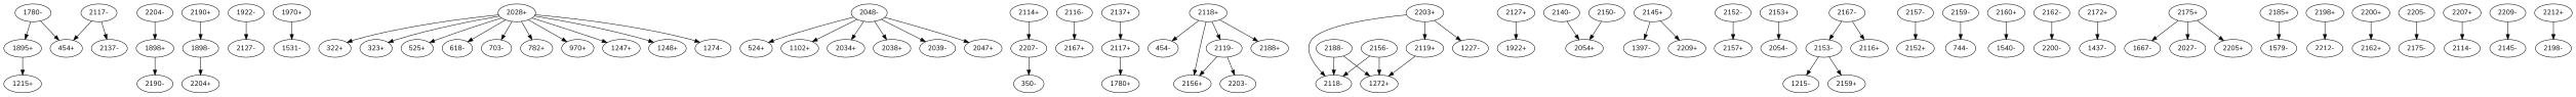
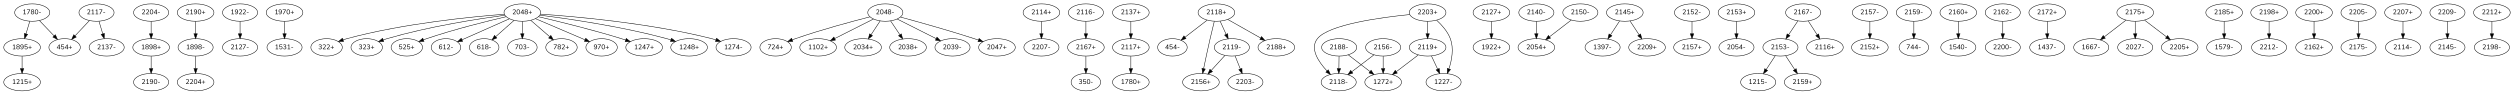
  digraph {
    fontname=Nunito
    k=96
    n=10
    s=1000
    node [fontname=Nunito]
    edge [d=-87397 e=47.0 fontname=Nunito n=13]
    "1780-"
    "454+"
    "1895+"
    "2117-"
    "2137-"
    "1215+"
    "1898+"
    "2190-"
    "1898-"
    "2204+"
    "1922-"
    "2127-"
    "1970+"
    "1531-"
-   "2048+" [label="2028+"]
+   "2048+"
    "322+"
    "323+"
    "525+"
+   "612-"
    "618-"
    "703-"
    "782+"
    "970+"
    "1247+"
    "1248+"
    "1274-"
    "2048-"
-   "524+"
+   "524+" [label="724+"]
    "1102+"
    "2034+"
    "2038+"
    "2039-"
    "2047+"
    "2114+"
    "2207-"
    "2116-"
    "2167+"
    "350-"
    "2117+"
    "1780+"
    "2118+"
    "454-"
    "2119-"
    "2156+"
    "2188+"
    "2203-"
    "2119+"
    "1227-"
    "1272+"
    "2127+"
    "1922+"
    "2137+"
    "2140-"
    "2054+"
    "2145+"
    "1397-"
    "2209+"
    "2150-"
    "2152-"
    "2157+"
    "2153+"
    "2054-"
    "2153-"
    "1215-"
    "2159+"
    "2156-"
    "2118-"
    "2157-"
    "2152+"
    "2159-"
    "744-"
    "2160+"
    "1540-"
    "2162-"
    "2200-"
    "2167-"
    "2116+"
    "2172+"
    "1437-"
    "2175+"
    "1667-"
    "2027-"
    "2205+"
    "2185+"
    "1579-"
    "2188-"
    "2190+"
    "2198+"
    "2212-"
    "2200+"
    "2162+"
    "2203+"
    "2204-"
    "2205-"
    "2175-"
    "2207+"
    "2114-"
    "2209-"
    "2145-"
    "2212+"
    "2198-"
    "1780-" -> "454+" [d=-146 e=38.9 n=19]
    "1780-" -> "1895+" [e=30.9 n=30]
    "1895+" -> "1215+" [d=-200 e=51.1 n=11]
    "2117-" -> "454+" [d=-150 e=45.3 n=14]
    "2117-" -> "2137-" [d=-165062 e=28.2 n=36]
    "1898+" -> "2190-" [d=-254 e=39.9 n=18]
    "1898-" -> "2204+" [d=-359 e=36.1 n=22]
    "1922-" -> "2127-" [d=-221 e=35.3 n=23]
    "1970+" -> "1531-" [d=-212 e=51.1 n=11]
    "2048+" -> "322+" [d=-163 e=20.7 n=67]
    "2048+" -> "323+" [d=-81 e=28.6 n=35]
    "2048+" -> "525+" [d=-47 e=34.6 n=24]
+   "2048+" -> "612-" [d=-67 e=30.9 n=30]
    "2048+" -> "618-" [d=-57 e=27.1 n=39]
    "2048+" -> "703-" [d=-179 e=15.5 n=120]
    "2048+" -> "782+" [d=-154 e=28.2 n=36]
    "2048+" -> "970+" [d=-207 e=31.5 n=29]
    "2048+" -> "1247+" [d=-96 e=33.2 n=26]
    "2048+" -> "1248+" [d=-111]
    "2048+" -> "1274-" [d=-64 e=33.2 n=26]
    "2048-" -> "524+" [d=-160 e=18.2 n=87]
    "2048-" -> "1102+" [d=-155 e=20.5 n=68]
    "2048-" -> "2034+" [d=-127 e=29.5 n=33]
    "2048-" -> "2038+" [d=-178 e=27.1 n=39]
    "2048-" -> "2039-" [d=-165 e=30.4 n=31]
    "2048-" -> "2047+" [d=-183 e=15.5 n=120]
    "2114+" -> "2207-" [d=-295 e=29.5 n=33]
    "2116-" -> "2167+" [d=-235 e=31.5 n=29]
-   "2207-" -> "350-" [d=-20 e=53.6 n=10]
+   "2167+" -> "350-" [d=-20 e=53.6 n=10]
    "2117+" -> "1780+" [e=30.9 n=30]
    "2118+" -> "454-" [d=-70133 e=51.1 n=11]
    "2118+" -> "2119-" [d=-70829 e=48.9 n=12]
    "2118+" -> "2156+" [d=-69893 e=45.3 n=14]
    "2118+" -> "2188+" [d=-69969 e=51.1 n=11]
    "2119-" -> "2156+" [d=-115309 e=45.3 n=14]
    "2119-" -> "2203-" [d=-115396 e=42.4 n=16]
+   "2119+" -> "1227-" [d=-715 e=38.9 n=19]
    "2119+" -> "1272+" [d=-709 e=48.9 n=12]
    "2127+" -> "1922+" [d=-221 e=35.3 n=23]
    "2137+" -> "2117+" [d=-165062 e=28.2 n=36]
    "2140-" -> "2054+" [d=-142]
    "2145+" -> "1397-" [d=-201]
    "2145+" -> "2209+" [d=-68 e=43.7 n=15]
    "2150-" -> "2054+" [d=-212]
    "2152-" -> "2157+" [d=-126 e=33.9 n=25]
    "2153+" -> "2054-" [d=-247 e=30.4 n=31]
    "2153-" -> "1215-" [d=-154 e=43.7 n=15]
    "2153-" -> "2159+" [d=-143034 e=42.4 n=16]
    "2156-" -> "1272+" [d=-152 e=37.0 n=21]
    "2156-" -> "2118-" [d=-69893 e=45.3 n=14]
    "2157-" -> "2152+" [d=-126 e=33.9 n=25]
    "2159-" -> "744-" [d=-114 e=34.6 n=24]
    "2160+" -> "1540-" [d=-40753 e=30.9 n=30]
    "2162-" -> "2200-" [d=-319 e=23.7 n=51]
    "2167-" -> "2153-" [d=-416 e=38.9 n=19]
    "2167-" -> "2116+" [d=-235 e=31.5 n=29]
    "2172+" -> "1437-" [d=-123 e=53.6 n=10]
    "2175+" -> "1667-" [d=-149 e=53.6 n=10]
    "2175+" -> "2027-" [d=-199 e=42.4 n=16]
    "2175+" -> "2205+" [d=-59244]
    "2185+" -> "1579-" [d=-200 e=42.4 n=16]
    "2188-" -> "1272+" [d=-80 e=39.9 n=18]
    "2188-" -> "2118-" [d=-69969 e=51.1 n=11]
    "2190+" -> "1898-" [d=-254 e=39.9 n=18]
    "2198+" -> "2212-" [d=-302 e=30.4 n=31]
    "2200+" -> "2162+" [d=-319 e=23.7 n=51]
    "2203+" -> "2119+" [d=-115396 e=42.4 n=16]
    "2203+" -> "1227-" [d=-173 e=45.3 n=14]
    "2203+" -> "2118-" [d=-70829 e=48.9 n=12]
    "2204-" -> "1898+" [d=-359 e=36.1 n=22]
    "2205-" -> "2175-" [d=-59244]
    "2207+" -> "2114-" [d=-295 e=29.5 n=33]
    "2209-" -> "2145-" [d=-68 e=43.7 n=15]
    "2212+" -> "2198-" [d=-302 e=30.4 n=31]
  }
